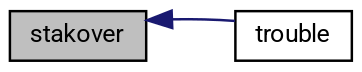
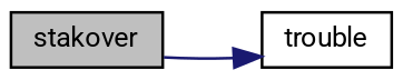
  digraph {
    rankdir=LR
    fontname=Roboto
    node [color=black fontname=Roboto fontsize=10 shape=record style=filled]
    n1 [fillcolor=grey75 fontcolor=black height=0.2 label=stakover width=0.4]
    n2 [fillcolor=white height=0.2 label=trouble width=0.4]
-   n2 -> n1 [color=midnightblue fontname=Roboto fontsize=10 labelfontname=Helvetica labelfontsize=10 style=solid]
+   n1 -> n2 [color=midnightblue fontname=Roboto fontsize=10 labelfontname=Helvetica labelfontsize=10 style=solid]
  }
